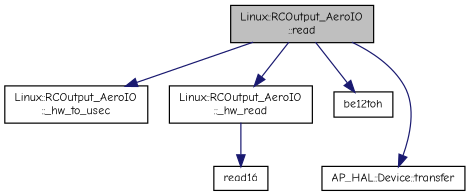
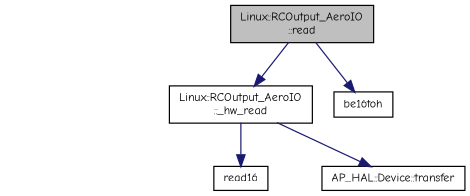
  digraph {
    fontname="Comic Neue"
    rankdir=TB
    node [color=black fillcolor=white fontname="Comic Neue" fontsize=10 shape=record style=filled]
    edge [color=midnightblue fontname="Comic Neue" fontsize=10 labelfontname=Helvetica labelfontsize=10 style=solid]
    n1 [fillcolor=grey75 fontcolor=black height=0.2 label="Linux::RCOutput_AeroIO\l::read" width=0.4]
-   n2 [height=0.2 label="Linux::RCOutput_AeroIO\l::_hw_to_usec" width=0.4]
    n3 [height=0.2 label="Linux::RCOutput_AeroIO\l::_hw_read" width=0.4]
-   n4 [height=0.2 label=be12toh width=0.4]
+   n4 [height=0.2 label=be16toh width=0.4]
    n5 [height=0.2 label=read16 width=0.4]
    n6 [height=0.2 label="AP_HAL::Device::transfer" width=0.4]
-   n1 -> n2
    n1 -> n3
    n1 -> n4
    n3 -> n5
-   n1 -> n6
+   n3 -> n6
  }
